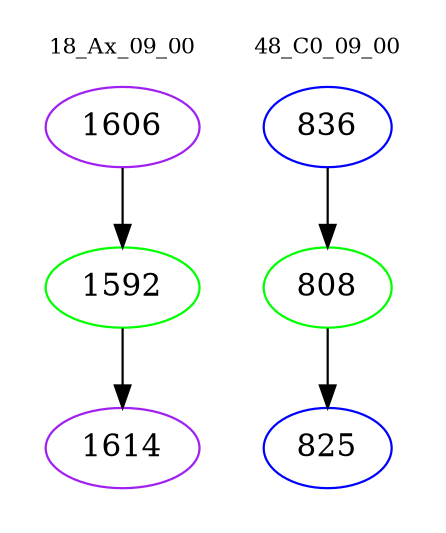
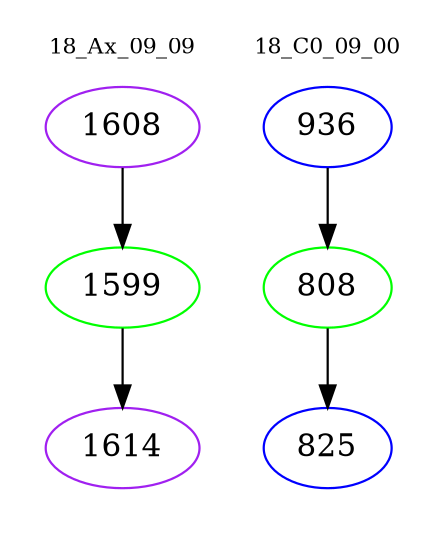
  digraph {
    node [color=purple]
    edge [color=black]
-   n1 [label=1606]
-   n2 [color=green label=1592]
+   n1 [label=1608]
+   n2 [color=green label=1599]
    n3 [label=1614]
-   n4 [color=blue label=836]
+   n4 [color=blue label=936]
    n5 [color=green label=808]
    n6 [color=blue label=825]
    subgraph cluster_1 {
      color=white
      fontsize=10
-     label="18_Ax_09_00"
+     label="18_Ax_09_09"
      n1
      n2
      n3
    }
    subgraph cluster_2 {
      color=white
      fontsize=10
-     label="48_C0_09_00"
+     label="18_C0_09_00"
      n4
      n5
      n6
    }
    n1 -> n2
    n2 -> n3
    n4 -> n5
    n5 -> n6
  }
